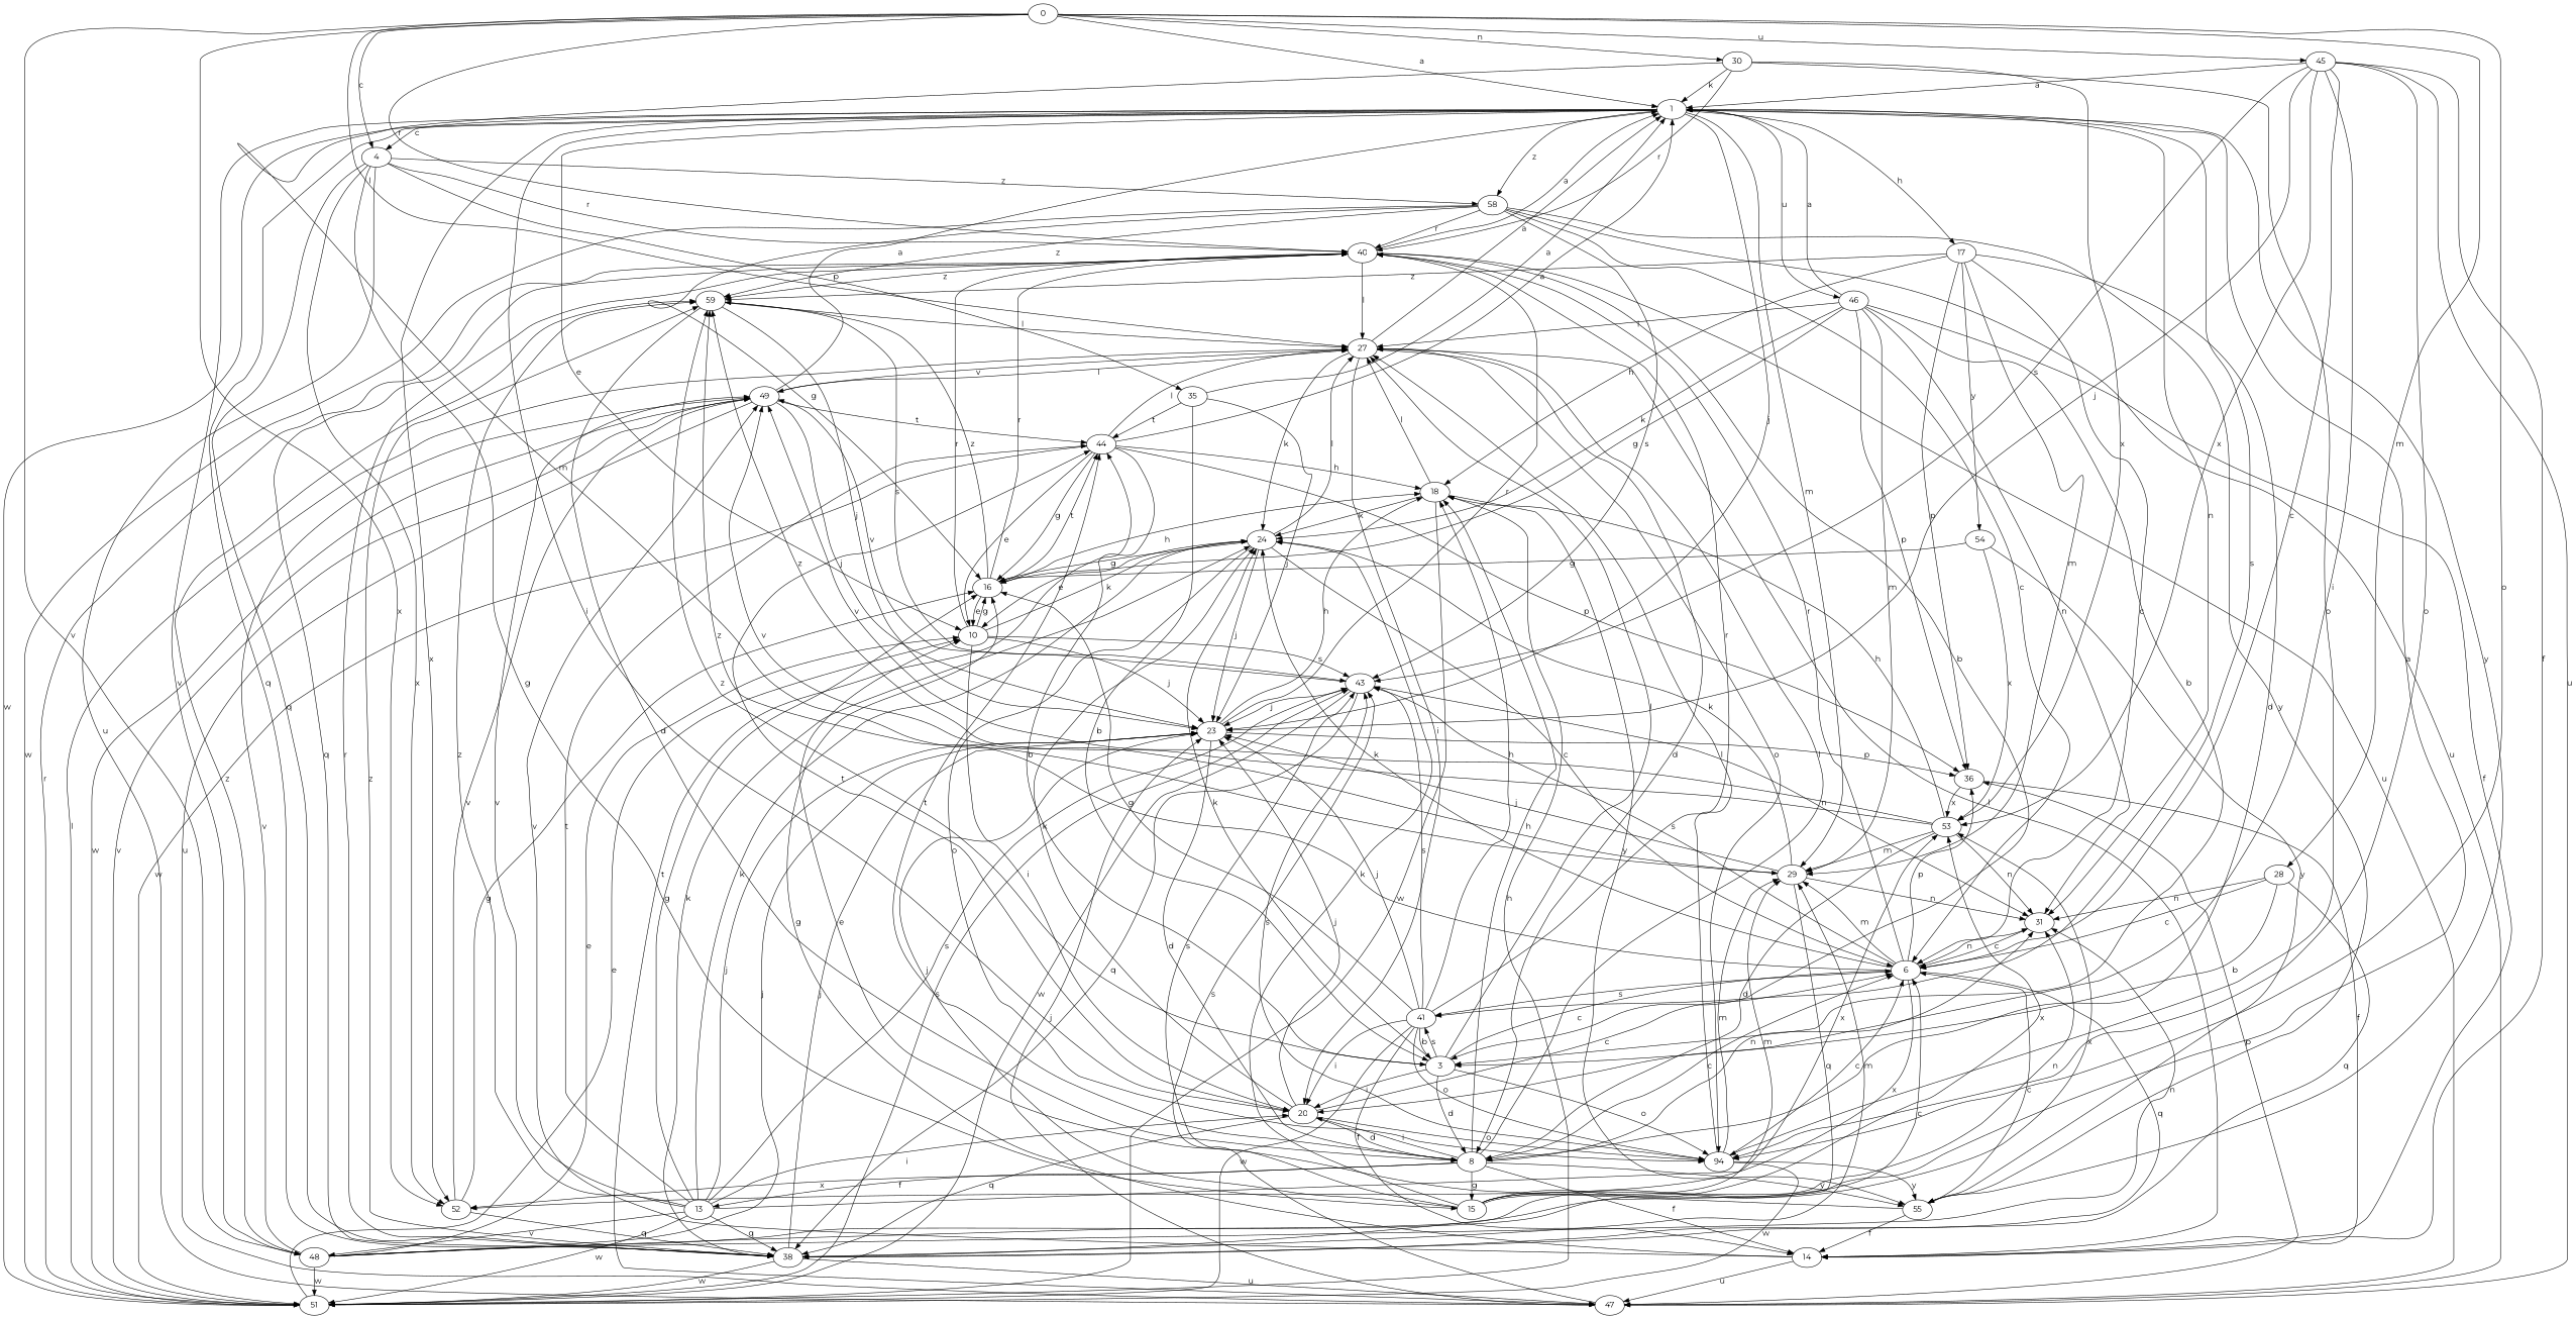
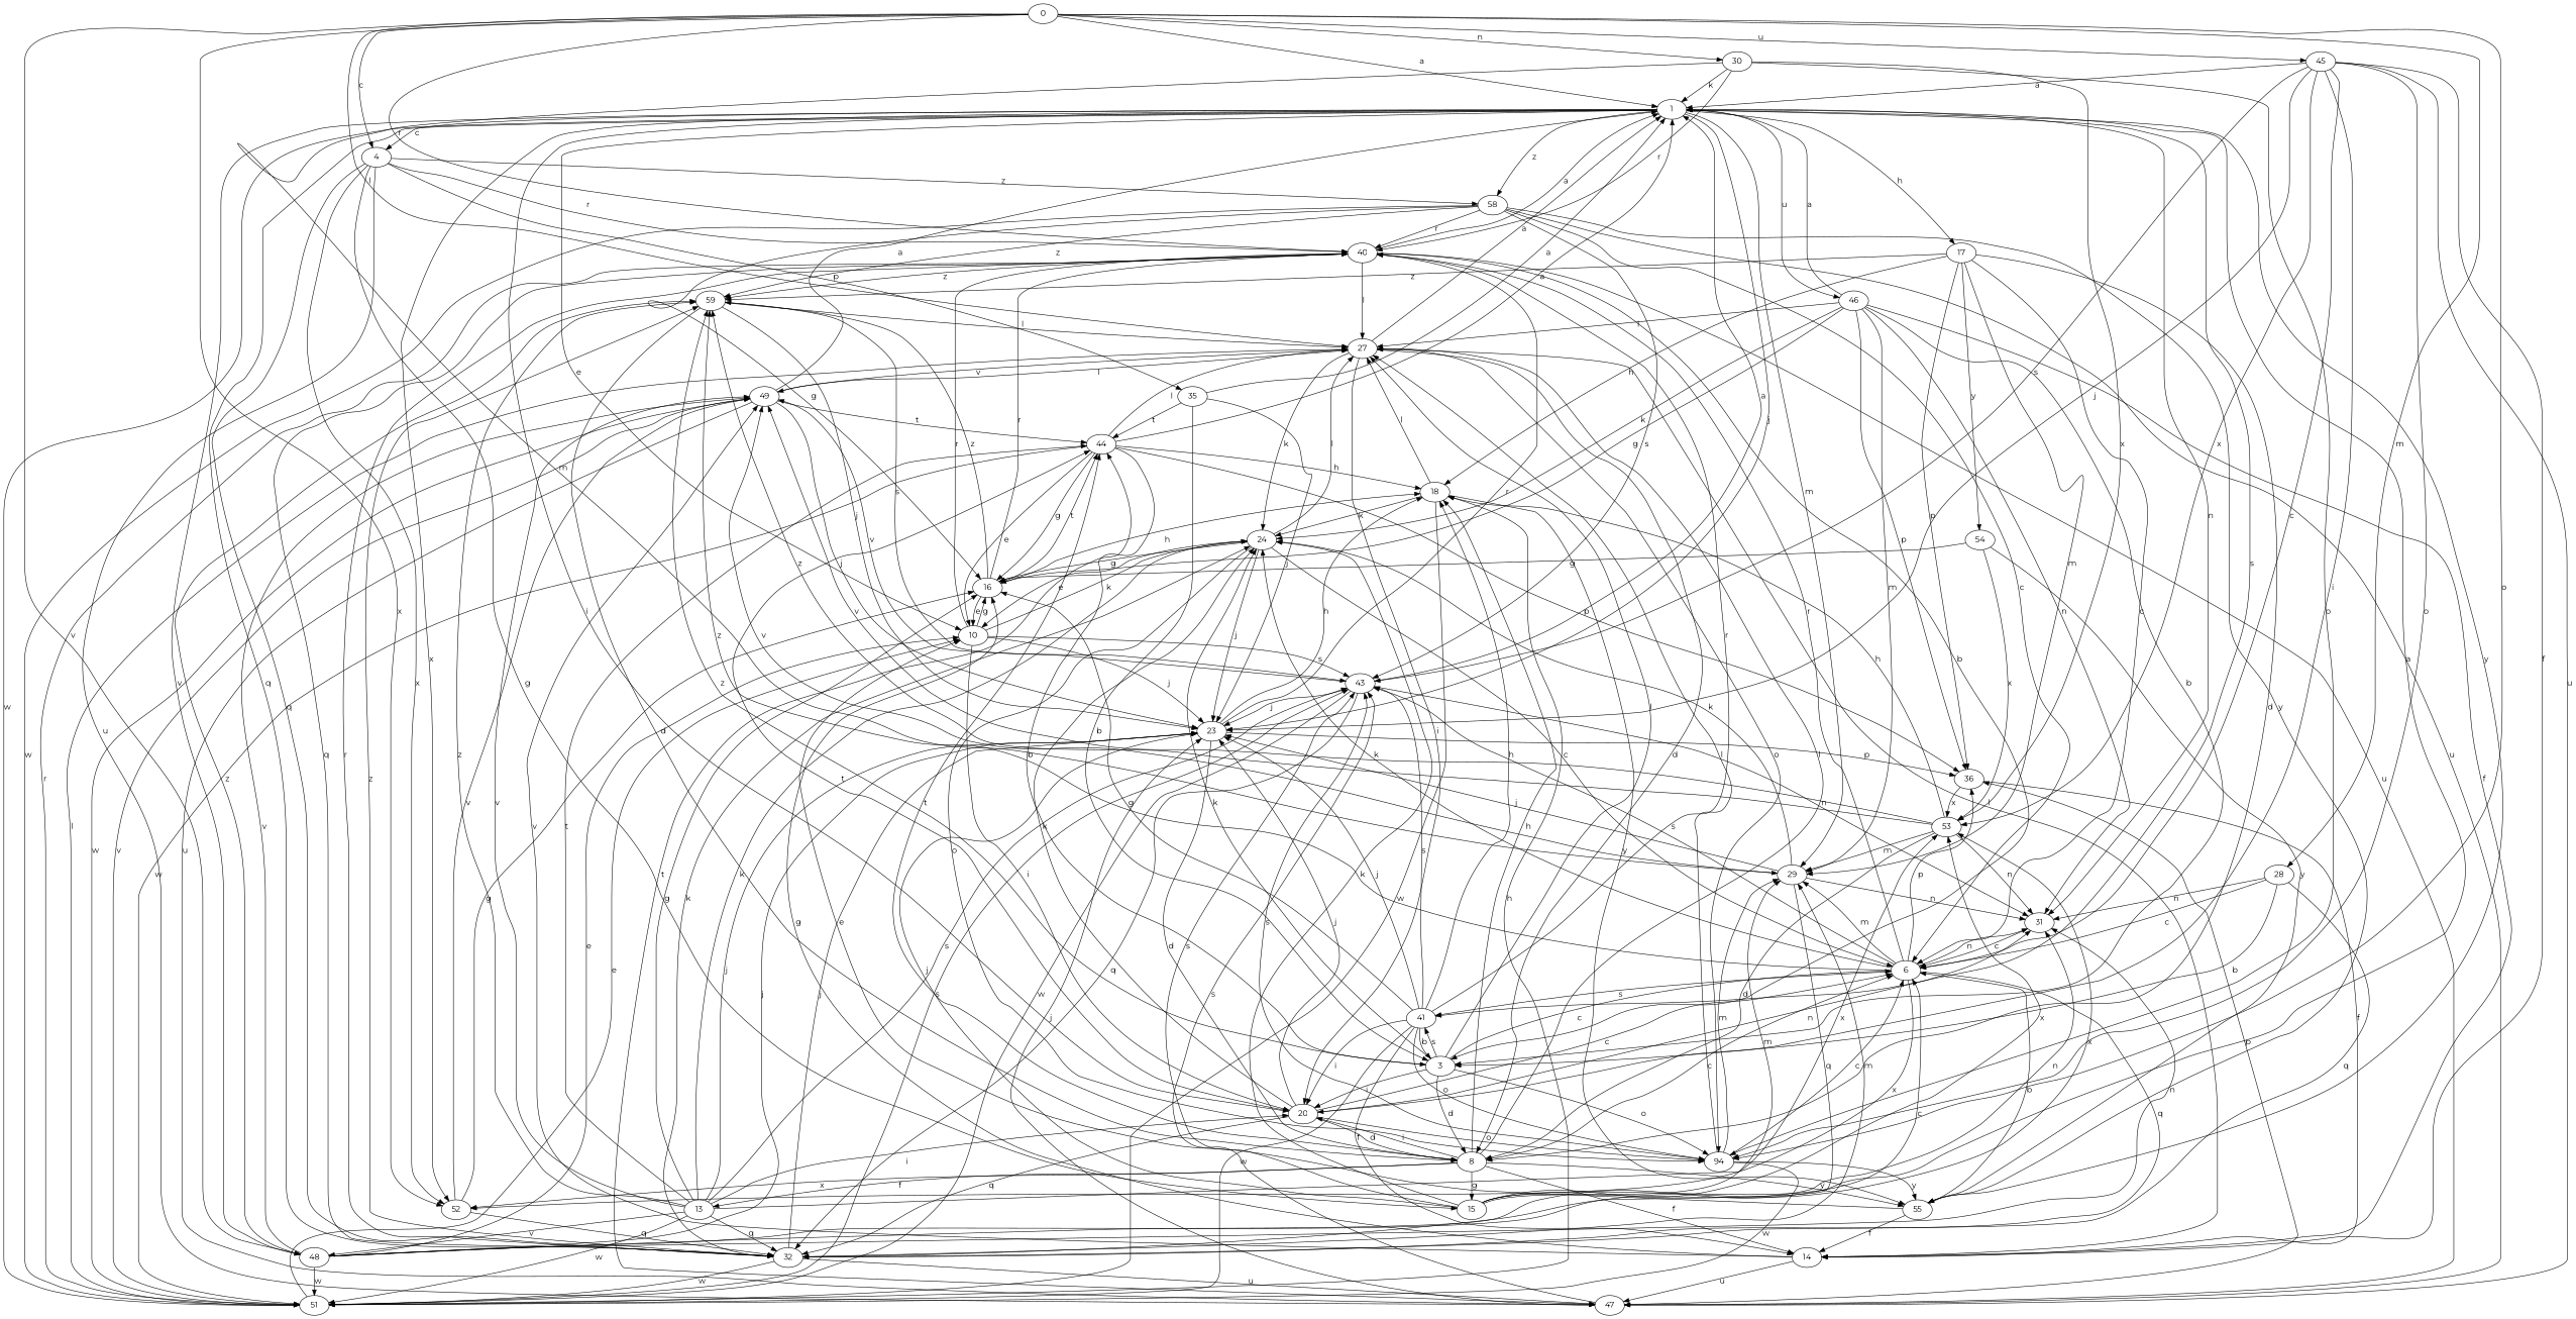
  strict digraph {
    fontname=Montserrat
    node [fontname=Montserrat]
    edge [fontname=Montserrat]
    0
    1
    4
    27
    28
    30
    n7 [label=94]
    40
    45
    48
    52
    10
    17
    20
    23
    29
    31
-   38
+   38 [label=32]
    41
    46
    51
    55
    58
    15
    35
    47
    8
    24
    49
    3
    6
    53
    43
    59
    14
    16
    54
    36
    18
    44
    13
    0 -> 1 [label=a]
    0 -> 4 [label=c]
    0 -> 27 [label=l]
    0 -> 28 [label=m]
    0 -> 30 [label=n]
    0 -> n7 [label=o]
    0 -> 40 [label=r]
    0 -> 45 [label=u]
    0 -> 48 [label=v]
    0 -> 52 [label=x]
    1 -> 4 [label=c]
    1 -> 48 [label=v]
    1 -> 52 [label=x]
    1 -> 10 [label=e]
    1 -> 17 [label=h]
    1 -> 20 [label=i]
    1 -> 23 [label=j]
    1 -> 29 [label=m]
    1 -> 31 [label=n]
    1 -> 38 [label=q]
    1 -> 41 [label=s]
    1 -> 46 [label=u]
    1 -> 51 [label=w]
    1 -> 55 [label=y]
    1 -> 58 [label=z]
    4 -> 40 [label=r]
    4 -> 52 [label=x]
    4 -> 38 [label=q]
    4 -> 58 [label=z]
    4 -> 15 [label=g]
    4 -> 35 [label=p]
    4 -> 47 [label=u]
    27 -> 1 [label=a]
    27 -> n7 [label=o]
    27 -> 20 [label=i]
    27 -> 8 [label=d]
    27 -> 24 [label=k]
    27 -> 49 [label=v]
    28 -> 31 [label=n]
    28 -> 38 [label=q]
    28 -> 3 [label=b]
    28 -> 6 [label=c]
    30 -> 1 [label=k]
    30 -> n7 [label=o]
    30 -> 40 [label=r]
    30 -> 29 [label=m]
    30 -> 53 [label=x]
    n7 -> 27 [label=l]
    n7 -> 29 [label=m]
    n7 -> 51 [label=w]
    n7 -> 55 [label=y]
    n7 -> 6 [label=c]
    n7 -> 43 [label=s]
    40 -> 1 [label=a]
    40 -> 27 [label=l]
    40 -> 38 [label=q]
    40 -> 47 [label=u]
    40 -> 3 [label=b]
    40 -> 59 [label=z]
    45 -> 1 [label=a]
    45 -> n7 [label=o]
    45 -> 20 [label=i]
    45 -> 23 [label=j]
    45 -> 47 [label=u]
    45 -> 6 [label=c]
    45 -> 53 [label=x]
    45 -> 43 [label=s]
    45 -> 14 [label=f]
    48 -> 10 [label=e]
    48 -> 23 [label=j]
    48 -> 31 [label=n]
    48 -> 51 [label=w]
    48 -> 49 [label=v]
    48 -> 6 [label=c]
    48 -> 53 [label=x]
    48 -> 59 [label=z]
    52 -> 38 [label=q]
    52 -> 49 [label=v]
    52 -> 16 [label=g]
    10 -> 40 [label=r]
    10 -> 20 [label=i]
    10 -> 23 [label=j]
    10 -> 24 [label=k]
    10 -> 43 [label=s]
    10 -> 16 [label=g]
    17 -> 29 [label=m]
    17 -> 8 [label=d]
    17 -> 6 [label=c]
    17 -> 59 [label=z]
    17 -> 54 [label=y]
    17 -> 36 [label=p]
    17 -> 18 [label=h]
    20 -> n7 [label=o]
    20 -> 23 [label=j]
-   8 -> 31 [label=n]
+   20 -> 31 [label=n]
    20 -> 38 [label=q]
    20 -> 8 [label=d]
    20 -> 24 [label=k]
    20 -> 6 [label=c]
    20 -> 44 [label=t]
    23 -> 40 [label=r]
    23 -> 8 [label=d]
    23 -> 36 [label=p]
    23 -> 18 [label=h]
    29 -> 23 [label=j]
    29 -> 31 [label=n]
    29 -> 38 [label=q]
    29 -> 24 [label=k]
    29 -> 49 [label=v]
    31 -> 6 [label=c]
    38 -> 40 [label=r]
    38 -> 23 [label=j]
    38 -> 29 [label=m]
    38 -> 51 [label=w]
    38 -> 47 [label=u]
    38 -> 24 [label=k]
    38 -> 59 [label=z]
    41 -> n7 [label=o]
    41 -> 40 [label=r]
    41 -> 20 [label=i]
    41 -> 23 [label=j]
    41 -> 51 [label=w]
    41 -> 3 [label=b]
    41 -> 43 [label=s]
    41 -> 14 [label=f]
    41 -> 16 [label=g]
    41 -> 18 [label=h]
    46 -> 1 [label=a]
    46 -> 27 [label=l]
    46 -> 29 [label=m]
    46 -> 31 [label=n]
    46 -> 24 [label=k]
    46 -> 3 [label=b]
    46 -> 14 [label=f]
    46 -> 16 [label=g]
    46 -> 36 [label=p]
    51 -> 27 [label=l]
    51 -> 40 [label=r]
    51 -> 10 [label=e]
    51 -> 49 [label=v]
    51 -> 43 [label=s]
    51 -> 18 [label=h]
    55 -> 10 [label=e]
-   55 -> 6 [label=c]
+   55 -> 6 [label=b]
    55 -> 14 [label=f]
    58 -> 40 [label=r]
    58 -> 51 [label=w]
    58 -> 55 [label=y]
    58 -> 47 [label=u]
    58 -> 6 [label=c]
    58 -> 43 [label=s]
    58 -> 59 [label=z]
    58 -> 16 [label=g]
    15 -> 1 [label=a]
    15 -> 23 [label=j]
    15 -> 29 [label=m]
    15 -> 31 [label=n]
    15 -> 24 [label=k]
    15 -> 53 [label=x]
    15 -> 43 [label=s]
    35 -> 1 [label=a]
    35 -> 23 [label=j]
    35 -> 3 [label=b]
    35 -> 44 [label=t]
    47 -> 23 [label=j]
    47 -> 43 [label=s]
    47 -> 36 [label=p]
    47 -> 44 [label=t]
    8 -> 27 [label=l]
    8 -> 52 [label=x]
    8 -> 20 [label=i]
    8 -> 55 [label=y]
    8 -> 15 [label=g]
    8 -> 6 [label=c]
    8 -> 14 [label=f]
    8 -> 18 [label=h]
    8 -> 44 [label=t]
    8 -> 13 [label=f]
    24 -> 27 [label=l]
    24 -> n7 [label=o]
    24 -> 10 [label=e]
    24 -> 23 [label=j]
    24 -> 6 [label=c]
    24 -> 16 [label=g]
    49 -> 1 [label=a]
    49 -> 27 [label=l]
    49 -> 23 [label=j]
    49 -> 51 [label=w]
    49 -> 47 [label=u]
    49 -> 44 [label=t]
    3 -> 27 [label=l]
    3 -> n7 [label=o]
    3 -> 20 [label=i]
    3 -> 41 [label=s]
    3 -> 8 [label=d]
    3 -> 24 [label=k]
    3 -> 6 [label=c]
    3 -> 59 [label=z]
    6 -> 40 [label=r]
    6 -> 52 [label=x]
    6 -> 29 [label=m]
    6 -> 31 [label=n]
    6 -> 38 [label=q]
    6 -> 41 [label=s]
    6 -> 24 [label=k]
    6 -> 43 [label=s]
    6 -> 59 [label=z]
    6 -> 36 [label=p]
    53 -> 29 [label=m]
    53 -> 31 [label=n]
    53 -> 8 [label=d]
    53 -> 49 [label=v]
    53 -> 59 [label=z]
    53 -> 18 [label=h]
+   43 -> 1 [label=a]
    43 -> 23 [label=j]
    43 -> 31 [label=n]
    43 -> 38 [label=q]
    43 -> 51 [label=w]
    43 -> 49 [label=v]
    59 -> 27 [label=l]
    59 -> 23 [label=j]
    59 -> 8 [label=d]
    59 -> 43 [label=s]
    14 -> 27 [label=l]
    14 -> 47 [label=u]
    14 -> 49 [label=v]
    14 -> 16 [label=g]
    16 -> 40 [label=r]
    16 -> 10 [label=e]
    16 -> 59 [label=z]
    16 -> 18 [label=h]
    16 -> 44 [label=t]
    54 -> 55 [label=y]
    54 -> 53 [label=x]
    54 -> 16 [label=g]
    36 -> 53 [label=x]
    36 -> 14 [label=f]
    18 -> 27 [label=l]
    18 -> 51 [label=w]
    18 -> 55 [label=y]
    18 -> 24 [label=k]
    44 -> 1 [label=a]
    44 -> 27 [label=l]
    44 -> 10 [label=e]
    44 -> 51 [label=w]
    44 -> 3 [label=b]
    44 -> 16 [label=g]
    44 -> 36 [label=p]
    44 -> 18 [label=h]
    13 -> 48 [label=v]
    13 -> 20 [label=i]
    13 -> 23 [label=j]
    13 -> 38 [label=q]
    13 -> 51 [label=w]
    13 -> 24 [label=k]
    13 -> 49 [label=v]
    13 -> 53 [label=x]
    13 -> 43 [label=s]
    13 -> 59 [label=z]
    13 -> 16 [label=g]
    13 -> 44 [label=t]
  }
